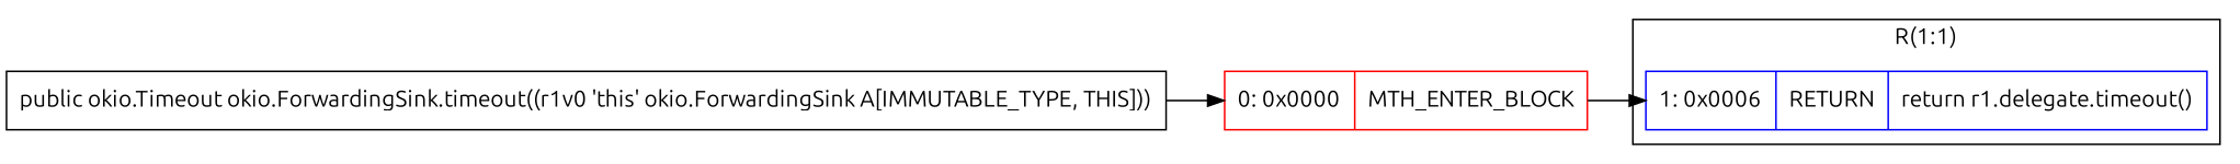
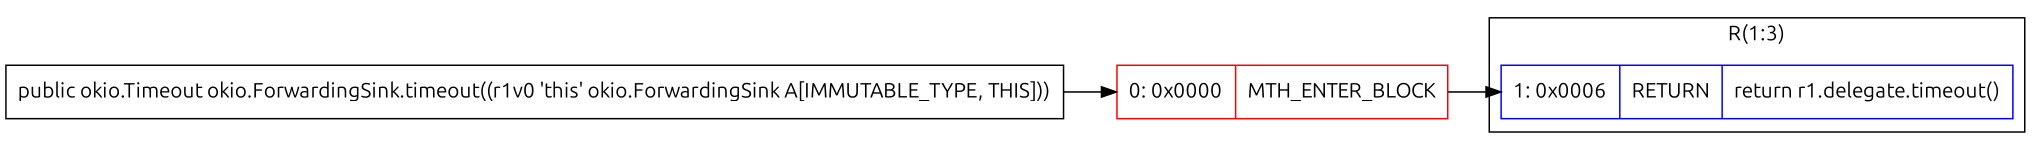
  digraph {
    rankdir=LR
    fontname=Ubuntu
    node [shape=record fontname=Ubuntu]
    edge [fontname=Ubuntu]
    n1 [color=blue label="{1\:\ 0x0006|RETURN\l|return r1.delegate.timeout()\l}"]
    n2 [color=red label="{0\:\ 0x0000|MTH_ENTER_BLOCK\l}"]
    n3 [label="{public okio.Timeout okio.ForwardingSink.timeout((r1v0 'this' okio.ForwardingSink A[IMMUTABLE_TYPE, THIS])) }"]
    subgraph cluster_1 {
-     label="R(1:1)"
+     label="R(1:3)"
      n1
    }
    n2 -> n1
    n3 -> n2
  }
